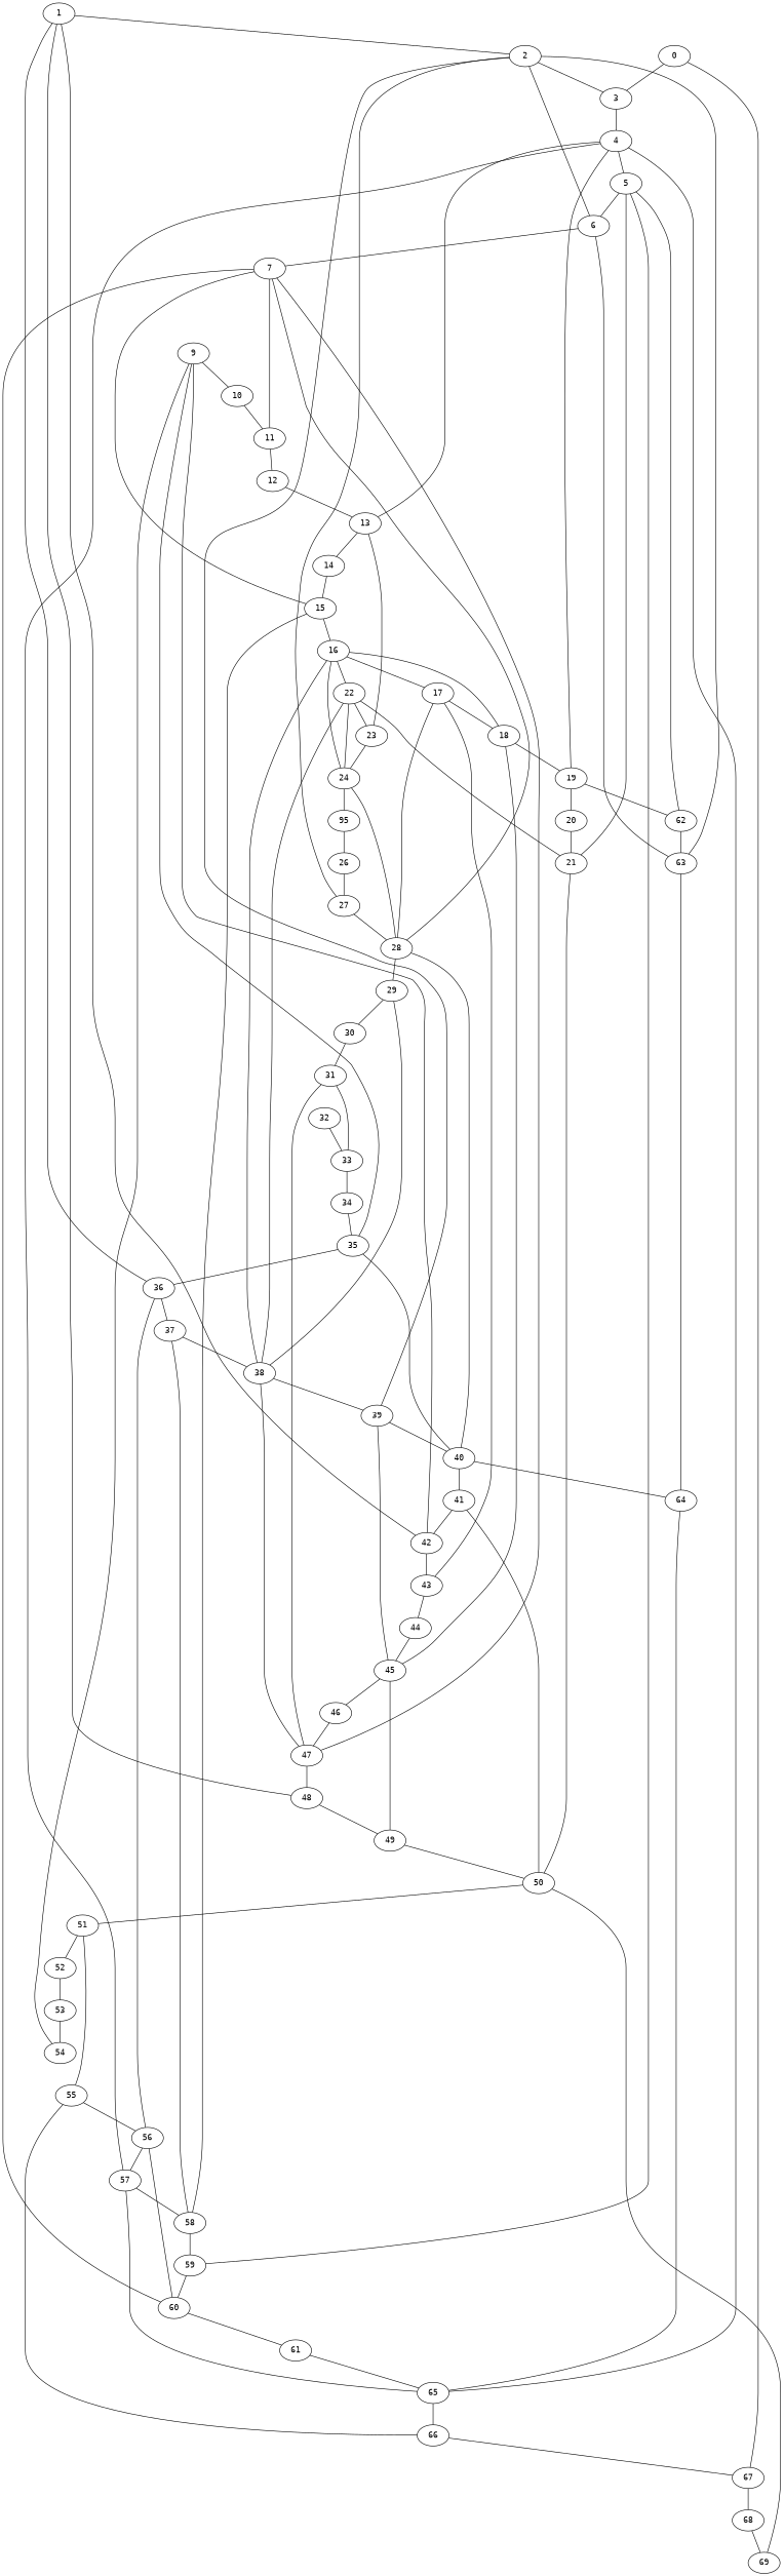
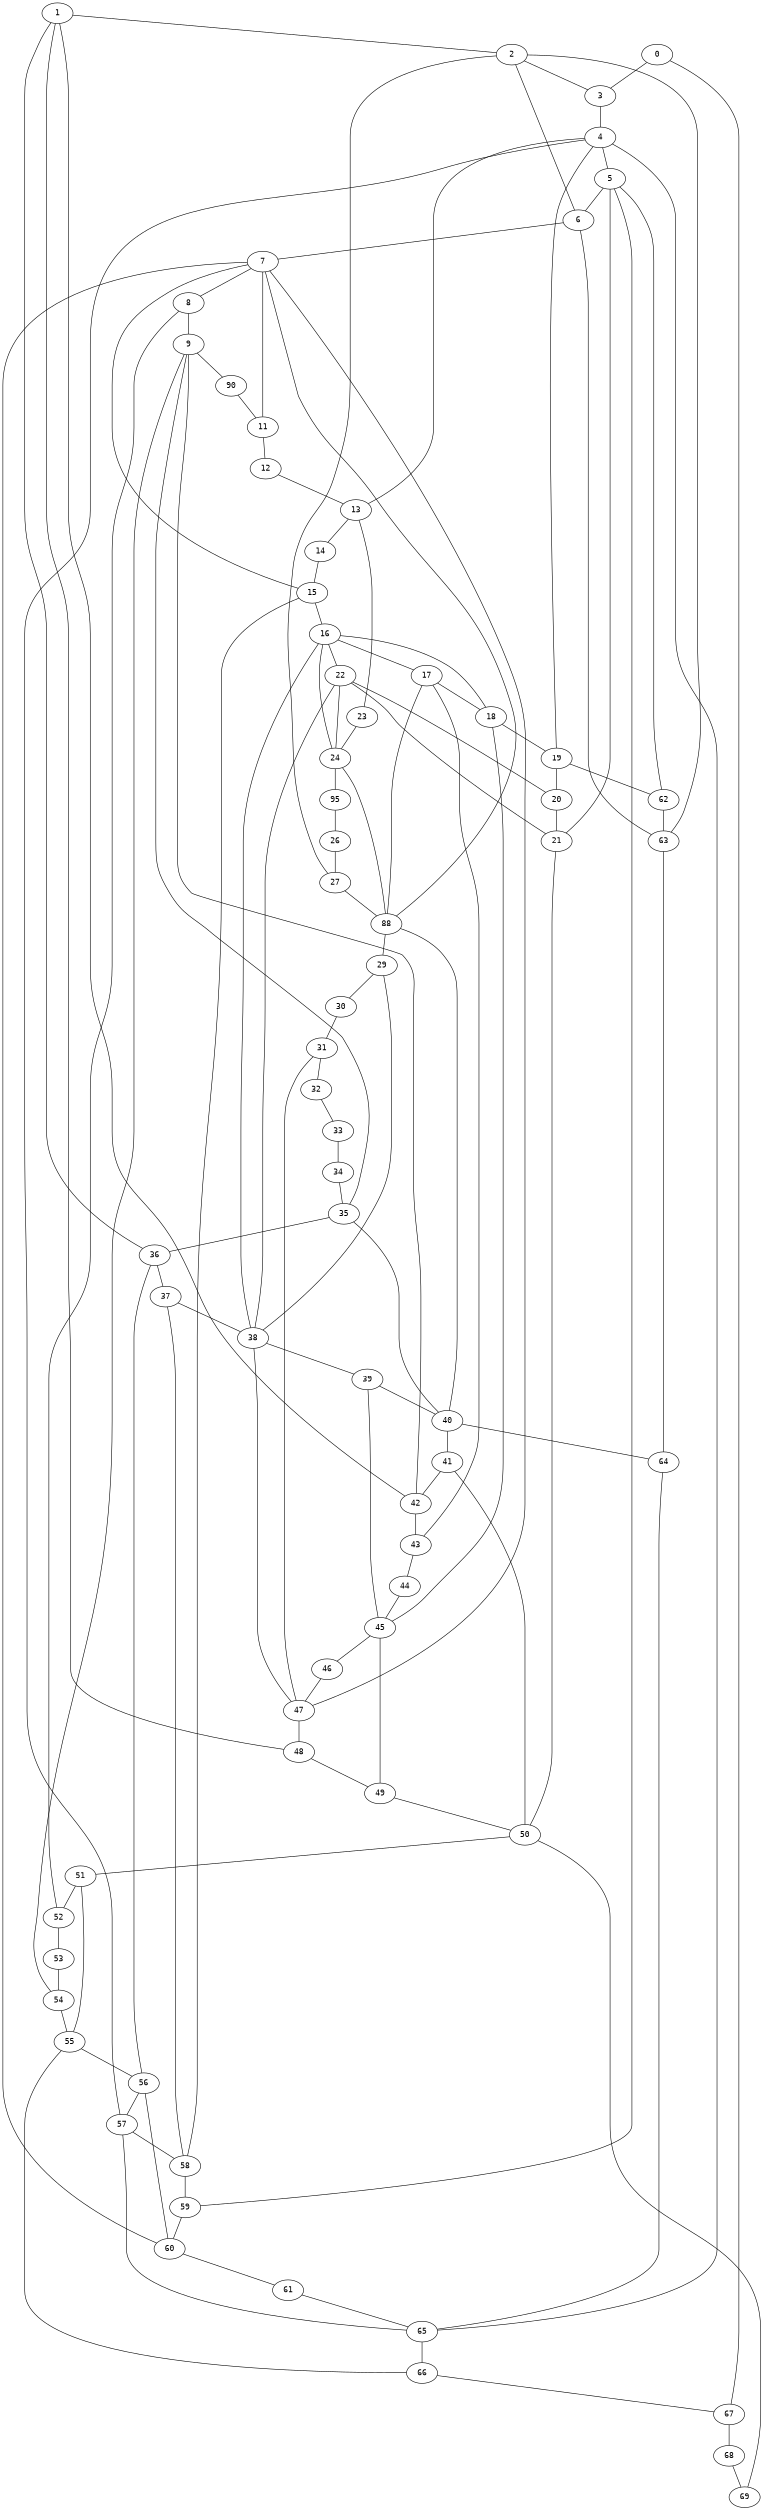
  graph {
    fontname="DejaVu Sans Mono"
    node [fontname="DejaVu Sans Mono"]
    edge [fontname="DejaVu Sans Mono"]
    0
    67
    3
    1
    2
    48
    36
    42
    68
    63
    27
    39
    6
    49
    37
    56
    43
    69
    4
    64
-   28
+   28 [label=88]
    45
    40
    7
    50
    58
    38
    57
    60
    44
    5
    19
    13
    65
    29
    46
    41
+   8
    47
    11
    15
    62
    21
    59
    20
    14
    23
    66
    22
    24
    51
    61
    9
    52
    12
    16
-   10
+   10 [label=90]
    54
    35
    53
    17
    18
    30
    55
    n65 [label=95]
    26
    31
    32
    33
    34
    0 -- 67
    0 -- 3
    67 -- 68
    3 -- 4
    1 -- 2
    1 -- 48
    1 -- 36
    1 -- 42
    2 -- 3
    2 -- 63
    2 -- 27
-   2 -- 39
    2 -- 6
    48 -- 49
    36 -- 37
    36 -- 56
    42 -- 43
    68 -- 69
    63 -- 64
    27 -- 28
    39 -- 45
    39 -- 40
    6 -- 63
    6 -- 7
    49 -- 50
    37 -- 58
    37 -- 38
    56 -- 57
    56 -- 60
    43 -- 44
    4 -- 57
    4 -- 5
    4 -- 19
    4 -- 13
    4 -- 65
    64 -- 65
    28 -- 40
    28 -- 29
    45 -- 49
    45 -- 46
    40 -- 64
    40 -- 41
    7 -- 28
    7 -- 60
+   7 -- 8
    7 -- 47
    7 -- 11
    7 -- 15
    50 -- 69
    50 -- 51
    58 -- 59
    38 -- 39
    38 -- 47
    57 -- 58
    57 -- 65
    60 -- 61
    44 -- 45
    5 -- 6
    5 -- 62
    5 -- 21
    5 -- 59
    19 -- 62
    19 -- 20
    13 -- 14
    13 -- 23
    65 -- 66
    29 -- 38
    29 -- 30
    46 -- 47
    41 -- 42
    41 -- 50
+   8 -- 9
+   8 -- 52
    47 -- 48
    11 -- 12
    15 -- 58
    15 -- 16
    62 -- 63
    21 -- 50
    21 -- 22
    59 -- 60
    20 -- 21
    14 -- 15
    23 -- 24
    66 -- 67
    22 -- 38
-   22 -- 23
+   22 -- 20
    22 -- 24
    24 -- 28
    24 -- n65
    51 -- 52
    51 -- 55
    61 -- 65
    9 -- 42
    9 -- 10
    9 -- 54
    9 -- 35
    52 -- 53
    12 -- 13
    16 -- 38
    16 -- 22
    16 -- 24
    16 -- 17
    16 -- 18
    10 -- 11
+   54 -- 55
    35 -- 36
    35 -- 40
    53 -- 54
    17 -- 43
    17 -- 28
    17 -- 18
    18 -- 45
    18 -- 19
    30 -- 31
    55 -- 56
    55 -- 66
    n65 -- 26
    26 -- 27
    31 -- 47
-   31 -- 33
+   31 -- 32
    32 -- 33
    33 -- 34
    34 -- 35
  }
